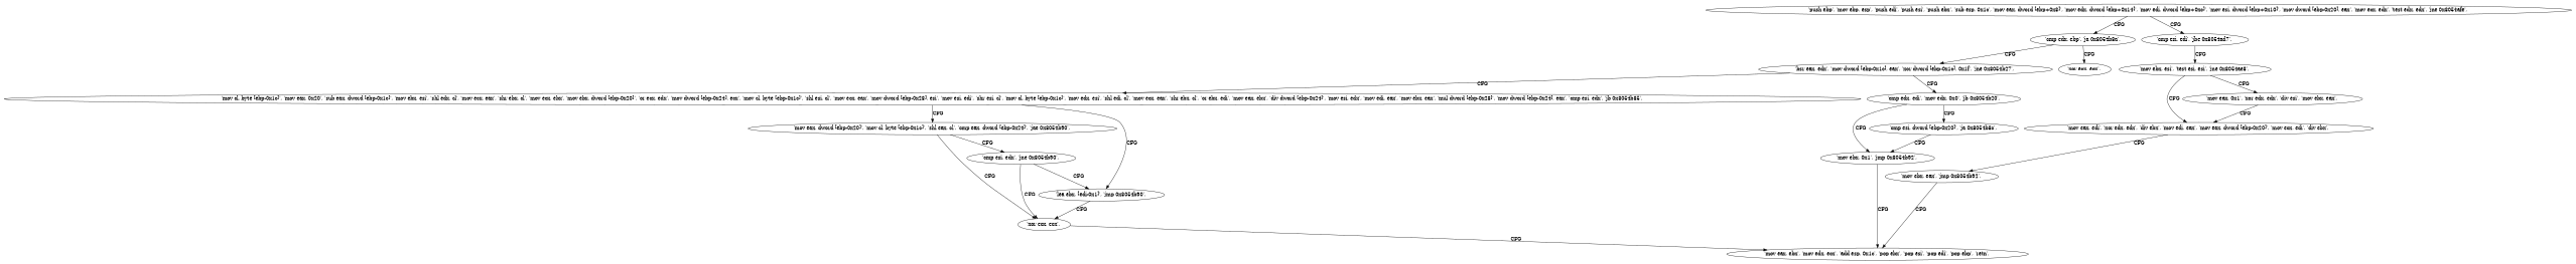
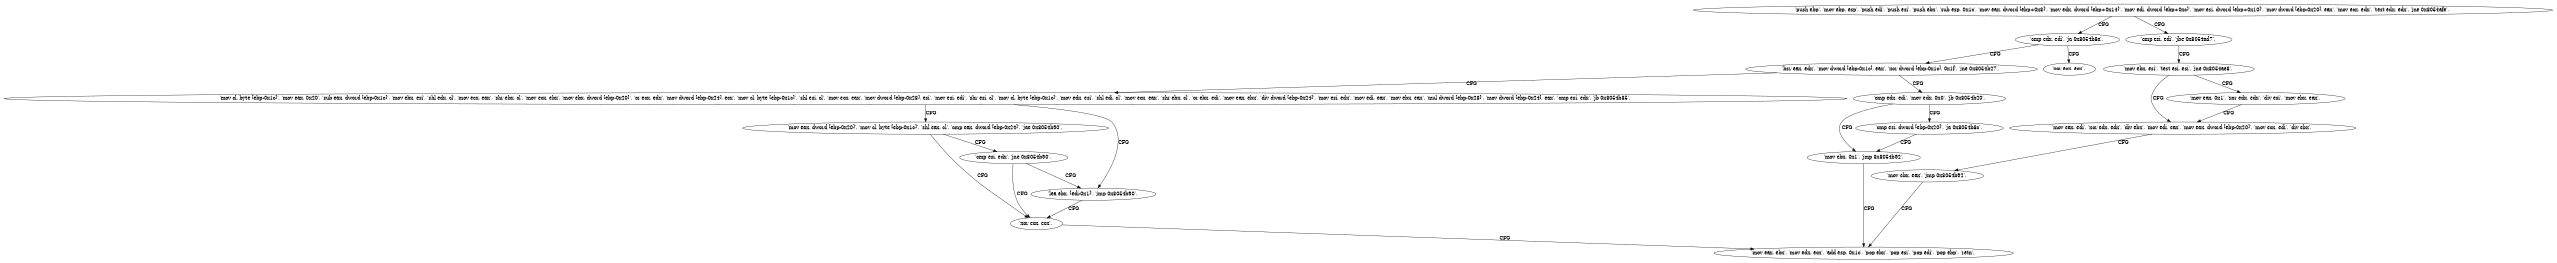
  digraph {
    n1 [label="'push ebp', 'mov ebp, esp', 'push edi', 'push esi', 'push ebx', 'sub esp, 0x1c', 'mov eax, dword [ebp+0x8]', 'mov edx, dword [ebp+0x14]', 'mov edi, dword [ebp+0xc]', 'mov esi, dword [ebp+0x10]', 'mov dword [ebp-0x20], eax', 'mov ecx, edx', 'test edx, edx', 'jne 0x8054afe', "]
-   n2 [label="'cmp edx, ebp', 'ja 0x8054b8a',"]
+   n2 [label="'cmp edx, edi', 'ja 0x8054b8a', "]
    n3 [label="'cmp esi, edi', 'jbe 0x8054ad7', "]
    n4 [label="'xor ecx, ecx', "]
    n5 [label="'bsr eax, edx', 'mov dword [ebp-0x1c], eax', 'xor dword [ebp-0x1c], 0x1f', 'jne 0x8054b27', "]
    n6 [label="'mov ebx, esi', 'test esi, esi', 'jne 0x8054ae8', "]
    n7 [label="'mov cl, byte [ebp-0x1c]', 'mov eax, 0x20', 'sub eax, dword [ebp-0x1c]', 'mov ebx, esi', 'shl edx, cl', 'mov ecx, eax', 'shr ebx, cl', 'mov ecx, ebx', 'mov ebx, dword [ebp-0x20]', 'or ecx, edx', 'mov dword [ebp-0x24], ecx', 'mov cl, byte [ebp-0x1c]', 'shl esi, cl', 'mov ecx, eax', 'mov dword [ebp-0x28], esi', 'mov esi, edi', 'shr esi, cl', 'mov cl, byte [ebp-0x1c]', 'mov edx, esi', 'shl edi, cl', 'mov ecx, eax', 'shr ebx, cl', 'or ebx, edi', 'mov eax, ebx', 'div dword [ebp-0x24]', 'mov esi, edx', 'mov edi, eax', 'mov ebx, eax', 'mul dword [ebp-0x28]', 'mov dword [ebp-0x24], eax', 'cmp esi, edx', 'jb 0x8054b85', "]
    n8 [label="'cmp edx, edi', 'mov edx, 0x0', 'jb 0x8054b20',"]
    n9 [label="'mov eax, edi', 'xor edx, edx', 'div ebx', 'mov edi, eax', 'mov eax, dword [ebp-0x20]', 'mov ecx, edi', 'div ebx', "]
    n10 [label="'mov eax, 0x1', 'xor edx, edx', 'div esi', 'mov ebx, eax', "]
    n11 [label="'lea ebx, [edi-0x1]', 'jmp 0x8054b90', "]
    n12 [label="'mov eax, dword [ebp-0x20]', 'mov cl, byte [ebp-0x1c]', 'shl eax, cl', 'cmp eax, dword [ebp-0x24]', 'jae 0x8054b90', "]
-   n13 [label="'mov ebx, 0x1', 'jmp 0x8054b92', "]
+   n13 [label="'mov ebx, 0x1', 'jmp 3x8054b92',"]
    n14 [label="'cmp esi, dword [ebp-0x20]', 'ja 0x8054b8c', "]
    n15 [label="'mov ebx, eax', 'jmp 0x8054b92', "]
    n16 [label="'mov eax, ebx', 'mov edx, ecx', 'add esp, 0x1c', 'pop ebx', 'pop esi', 'pop edi', 'pop ebp', 'retn', "]
    n17 [label="'xor ecx, ecx', "]
    n18 [label="'cmp esi, edx', 'jne 0x8054b90', "]
    n1 -> n2 [label=CFG]
    n1 -> n3 [label=CFG]
    n2 -> n4 [label=CFG]
    n2 -> n5 [label=CFG]
    n3 -> n6 [label=CFG]
    n5 -> n7 [label=CFG]
    n5 -> n8 [label=CFG]
    n6 -> n9 [label=CFG]
    n6 -> n10 [label=CFG]
    n7 -> n11 [label=CFG]
    n7 -> n12 [label=CFG]
    n8 -> n13 [label=CFG]
    n8 -> n14 [label=CFG]
    n9 -> n15 [label=CFG]
    n10 -> n9 [label=CFG]
    n11 -> n17 [label=CFG]
    n12 -> n17 [label=CFG]
    n12 -> n18 [label=CFG]
    n13 -> n16 [label=CFG]
    n14 -> n13 [label=CFG]
    n15 -> n16 [label=CFG]
    n17 -> n16 [label=CFG]
    n18 -> n11 [label=CFG]
    n18 -> n17 [label=CFG]
  }
